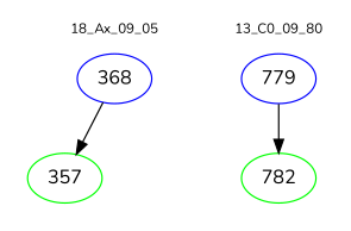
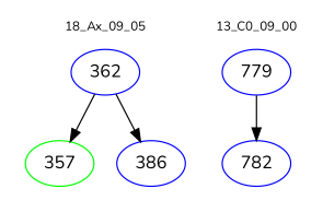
  digraph {
    fontname=Nunito
    node [color=blue fontname=Nunito]
    edge [color=black fontname=Nunito]
-   n1 [label=368]
+   n1 [label=362]
    n2 [color=green label=357]
+   n3 [label=386]
    n4 [label=779]
-   n5 [color=green label=782]
+   n5 [label=782]
    subgraph cluster_1 {
      color=white
      fontsize=10
      label="18_Ax_09_05"
      n1
      n2
+     n3
    }
    subgraph cluster_2 {
      color=white
      fontsize=10
-     label="13_C0_09_80"
+     label="13_C0_09_00"
      n4
      n5
    }
    n1 -> n2
+   n1 -> n3
    n4 -> n5
  }
